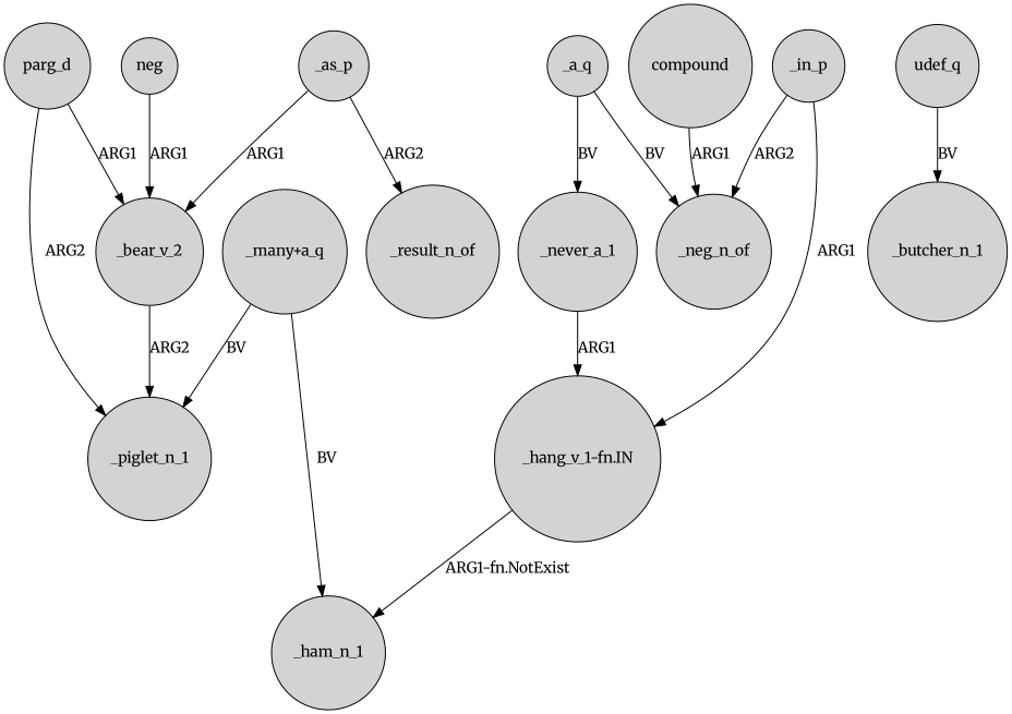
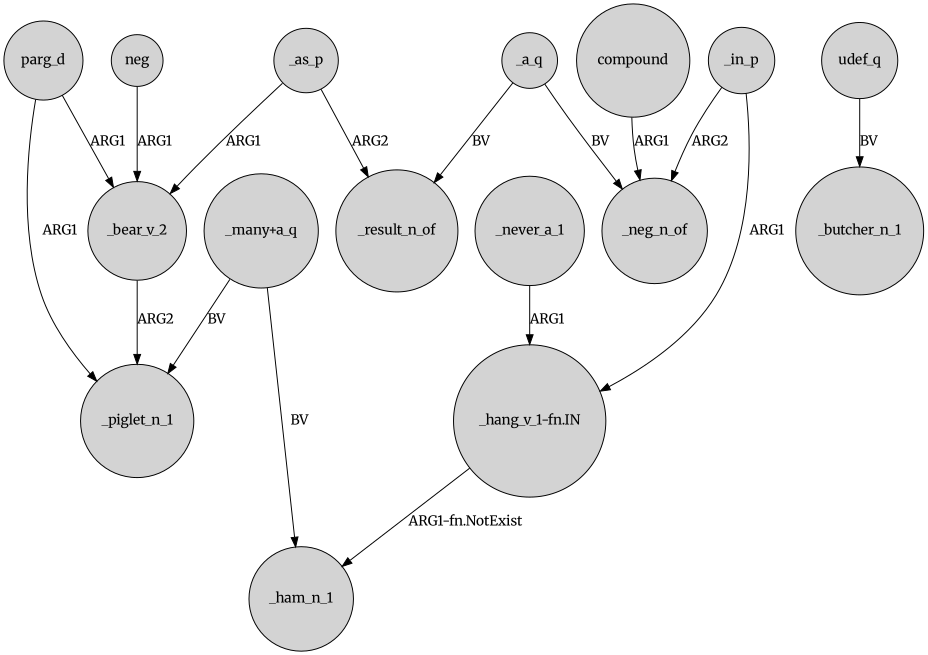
  digraph {
    fontname=Merriweather
    node [fontname=Merriweather shape=circle style=filled]
    edge [fontname=Merriweather]
    _bear_v_2
    _piglet_n_1
    _as_p
    _result_n_of
    _a_q
    n6 [label=_neg_n_of]
    _in_p
    "_hang_v_1-fn.IN"
    _ham_n_1
    compound
    parg_d
    udef_q
    _butcher_n_1
    "_many+a_q"
    neg
    _never_a_1
    _bear_v_2 -> _piglet_n_1 [label=ARG2]
    _as_p -> _bear_v_2 [label=ARG1]
    _as_p -> _result_n_of [label=ARG2]
-   _a_q -> _never_a_1 [label=BV]
+   _a_q -> _result_n_of [label=BV]
    _a_q -> n6 [label=BV]
    _in_p -> n6 [label=ARG2]
    _in_p -> "_hang_v_1-fn.IN" [label=ARG1]
    "_hang_v_1-fn.IN" -> _ham_n_1 [label="ARG1-fn.NotExist"]
    compound -> n6 [label=ARG1]
    parg_d -> _bear_v_2 [label=ARG1]
-   parg_d -> _piglet_n_1 [label=ARG2]
+   parg_d -> _piglet_n_1 [label=ARG1]
    udef_q -> _butcher_n_1 [label=BV]
    "_many+a_q" -> _piglet_n_1 [label=BV]
    "_many+a_q" -> _ham_n_1 [label=BV]
    neg -> _bear_v_2 [label=ARG1]
    _never_a_1 -> "_hang_v_1-fn.IN" [label=ARG1]
  }
